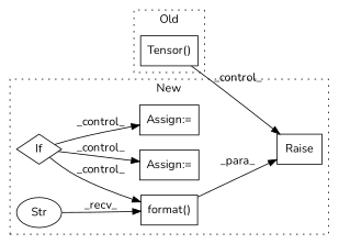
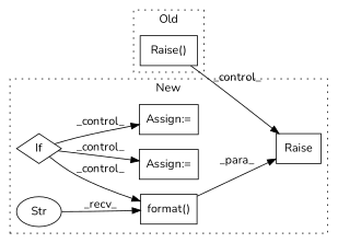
  digraph {
    fontname=Nunito
    rankdir=LR
    node [a=75 fontname=Nunito l=3 shape=box]
    edge [fontname=Nunito]
    n1 [l="124,1" label="format()" s="3323,3451"]
    n2 [a=91 l=6 label=Raise s=3308]
    n3 [a=96 label=If s=3245 shape=diamond]
    n4 [a=68 label="Assign:=" s=3720]
    n5 [a=66 l=71 label=Str s=3323 shape=ellipse]
    n6 [a=68 label="Assign:=" s=3482]
-   n7 [l="10,1" label="Tensor()" s="2406,2425"]
+   n7 [l="10,1" label="Raise()" s="2406,2425"]
    subgraph cluster_1 {
      label=New
      style=dotted
      n1
      n2
      n3
      n4
      n5
      n6
    }
    subgraph cluster_2 {
      label=Old
      style=dotted
      n7
    }
    n1 -> n2 [label=_para_]
    n3 -> n1 [label=_control_]
    n3 -> n4 [label=_control_]
    n3 -> n6 [label=_control_]
    n5 -> n1 [label=_recv_]
    n7 -> n2 [label=_control_]
  }
